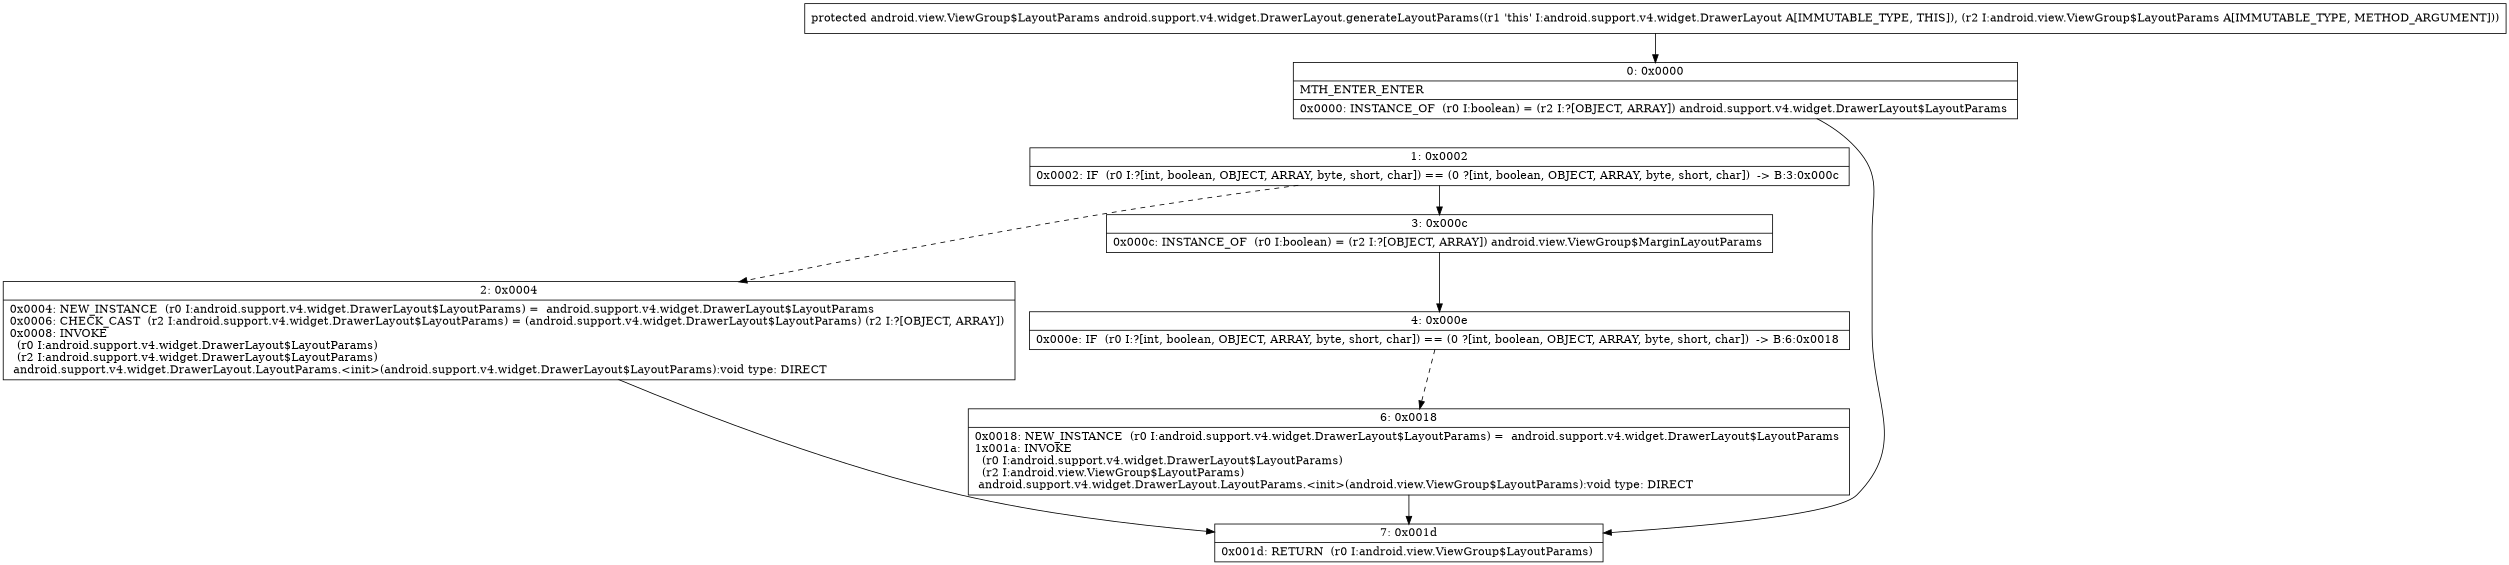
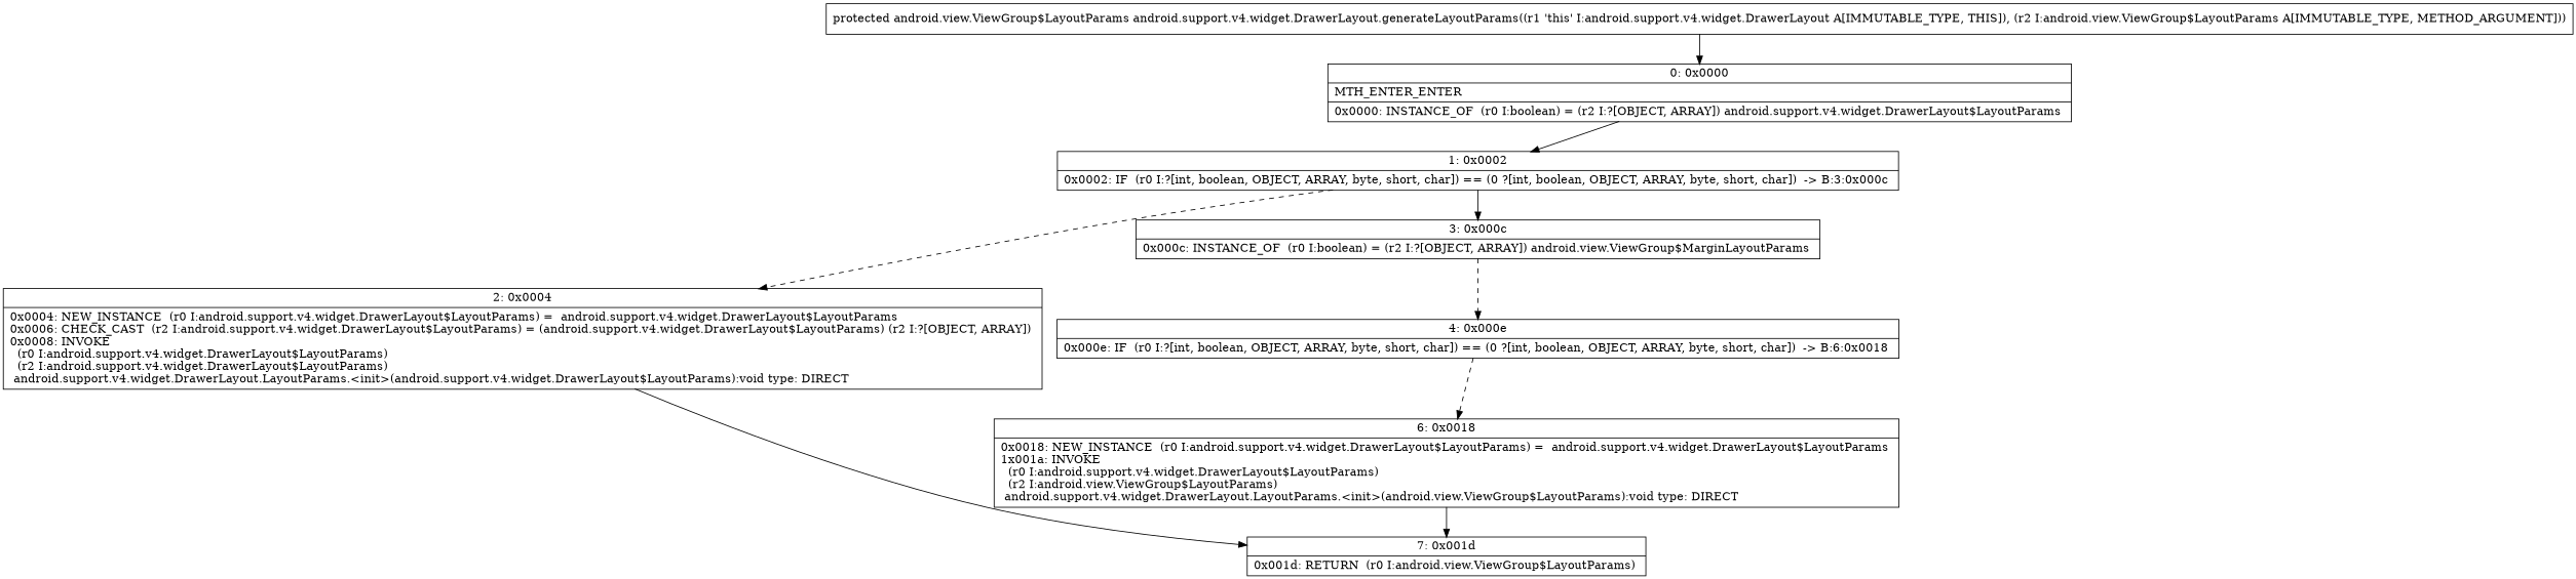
  digraph {
    node [shape=record]
    n1 [label="{0\:\ 0x0000|MTH_ENTER_ENTER\l|0x0000: INSTANCE_OF  (r0 I:boolean) = (r2 I:?[OBJECT, ARRAY]) android.support.v4.widget.DrawerLayout$LayoutParams \l}"]
    n2 [label="{1\:\ 0x0002|0x0002: IF  (r0 I:?[int, boolean, OBJECT, ARRAY, byte, short, char]) == (0 ?[int, boolean, OBJECT, ARRAY, byte, short, char])  \-\> B:3:0x000c \l}"]
    n3 [label="{2\:\ 0x0004|0x0004: NEW_INSTANCE  (r0 I:android.support.v4.widget.DrawerLayout$LayoutParams) =  android.support.v4.widget.DrawerLayout$LayoutParams \l0x0006: CHECK_CAST  (r2 I:android.support.v4.widget.DrawerLayout$LayoutParams) = (android.support.v4.widget.DrawerLayout$LayoutParams) (r2 I:?[OBJECT, ARRAY]) \l0x0008: INVOKE  \l  (r0 I:android.support.v4.widget.DrawerLayout$LayoutParams)\l  (r2 I:android.support.v4.widget.DrawerLayout$LayoutParams)\l android.support.v4.widget.DrawerLayout.LayoutParams.\<init\>(android.support.v4.widget.DrawerLayout$LayoutParams):void type: DIRECT \l}"]
    n4 [label="{3\:\ 0x000c|0x000c: INSTANCE_OF  (r0 I:boolean) = (r2 I:?[OBJECT, ARRAY]) android.view.ViewGroup$MarginLayoutParams \l}"]
    n5 [label="{7\:\ 0x001d|0x001d: RETURN  (r0 I:android.view.ViewGroup$LayoutParams) \l}"]
    n6 [label="{4\:\ 0x000e|0x000e: IF  (r0 I:?[int, boolean, OBJECT, ARRAY, byte, short, char]) == (0 ?[int, boolean, OBJECT, ARRAY, byte, short, char])  \-\> B:6:0x0018 \l}"]
    n7 [label="{6\:\ 0x0018|0x0018: NEW_INSTANCE  (r0 I:android.support.v4.widget.DrawerLayout$LayoutParams) =  android.support.v4.widget.DrawerLayout$LayoutParams \l1x001a: INVOKE  \l  (r0 I:android.support.v4.widget.DrawerLayout$LayoutParams)\l  (r2 I:android.view.ViewGroup$LayoutParams)\l android.support.v4.widget.DrawerLayout.LayoutParams.\<init\>(android.view.ViewGroup$LayoutParams):void type: DIRECT \l}"]
    n8 [label="{protected android.view.ViewGroup$LayoutParams android.support.v4.widget.DrawerLayout.generateLayoutParams((r1 'this' I:android.support.v4.widget.DrawerLayout A[IMMUTABLE_TYPE, THIS]), (r2 I:android.view.ViewGroup$LayoutParams A[IMMUTABLE_TYPE, METHOD_ARGUMENT])) }"]
-   n1 -> n5
+   n1 -> n2
    n2 -> n3 [style=dashed]
    n2 -> n4
    n3 -> n5
-   n4 -> n6
+   n4 -> n6 [style=dashed]
    n6 -> n7 [style=dashed]
    n7 -> n5
    n8 -> n1
  }
